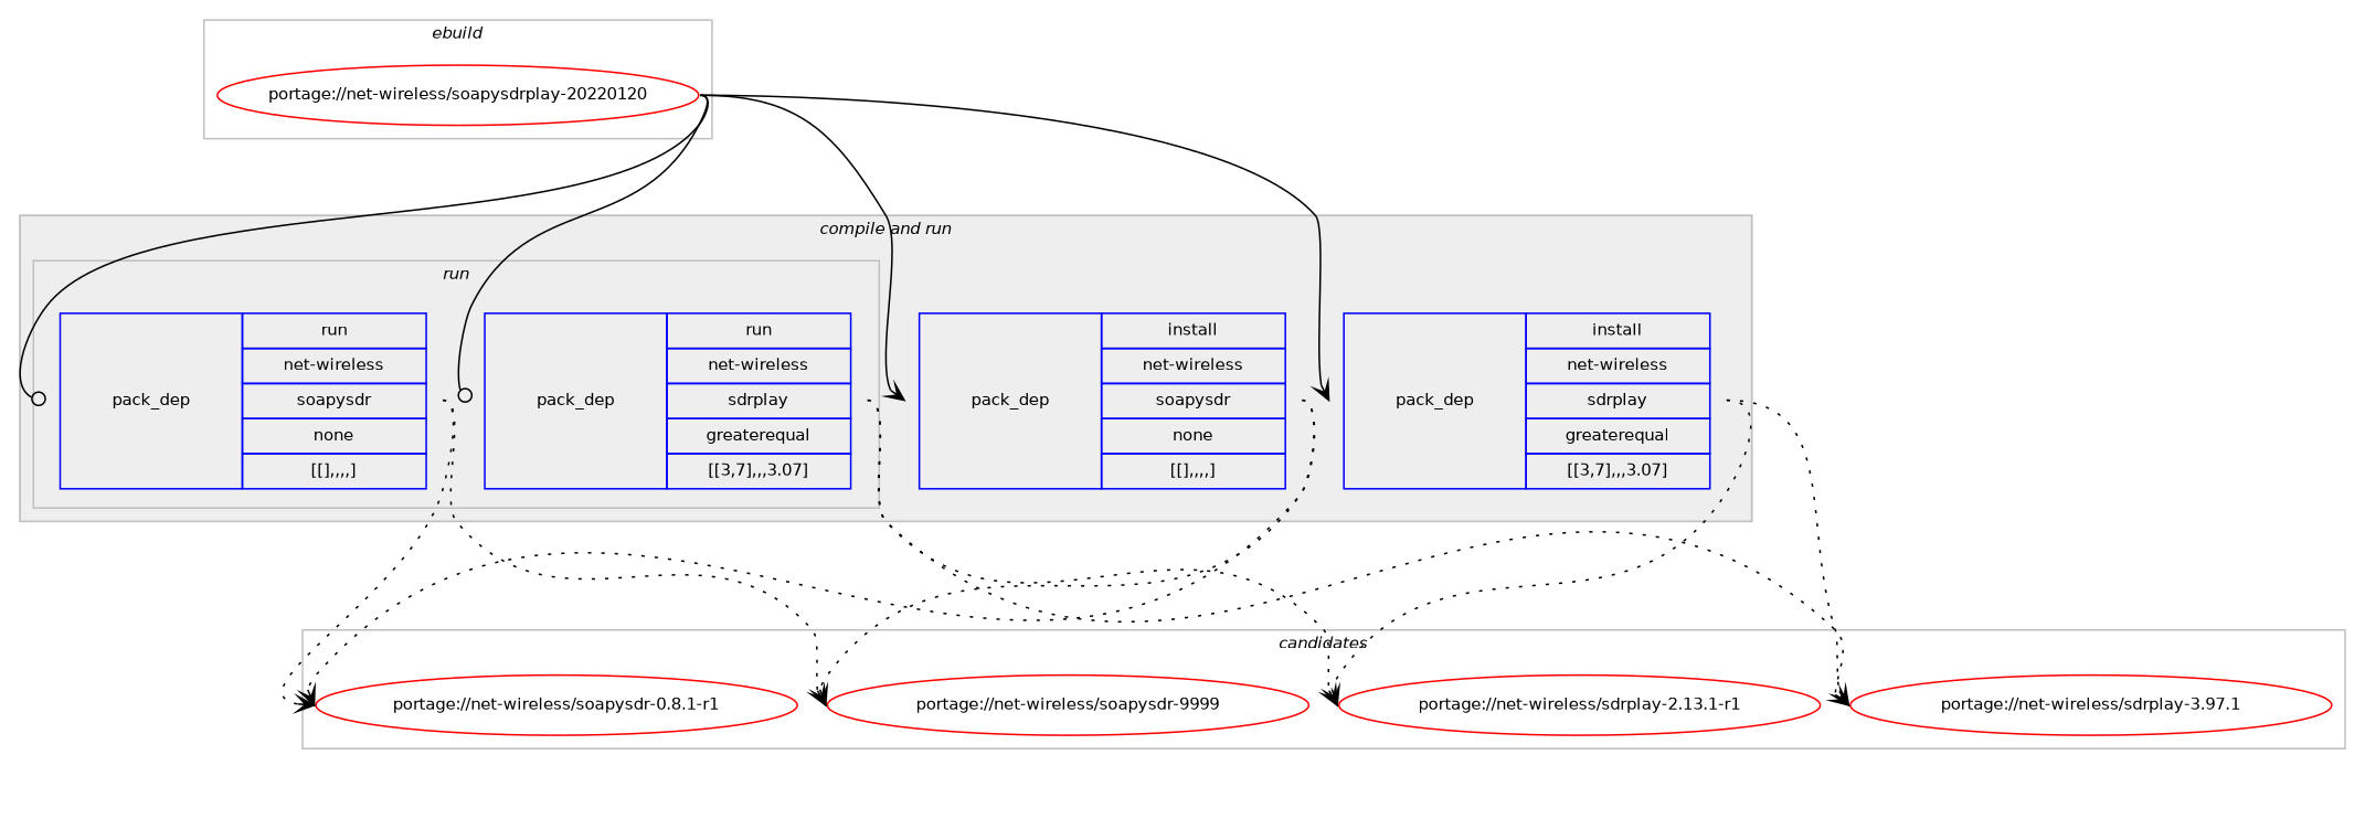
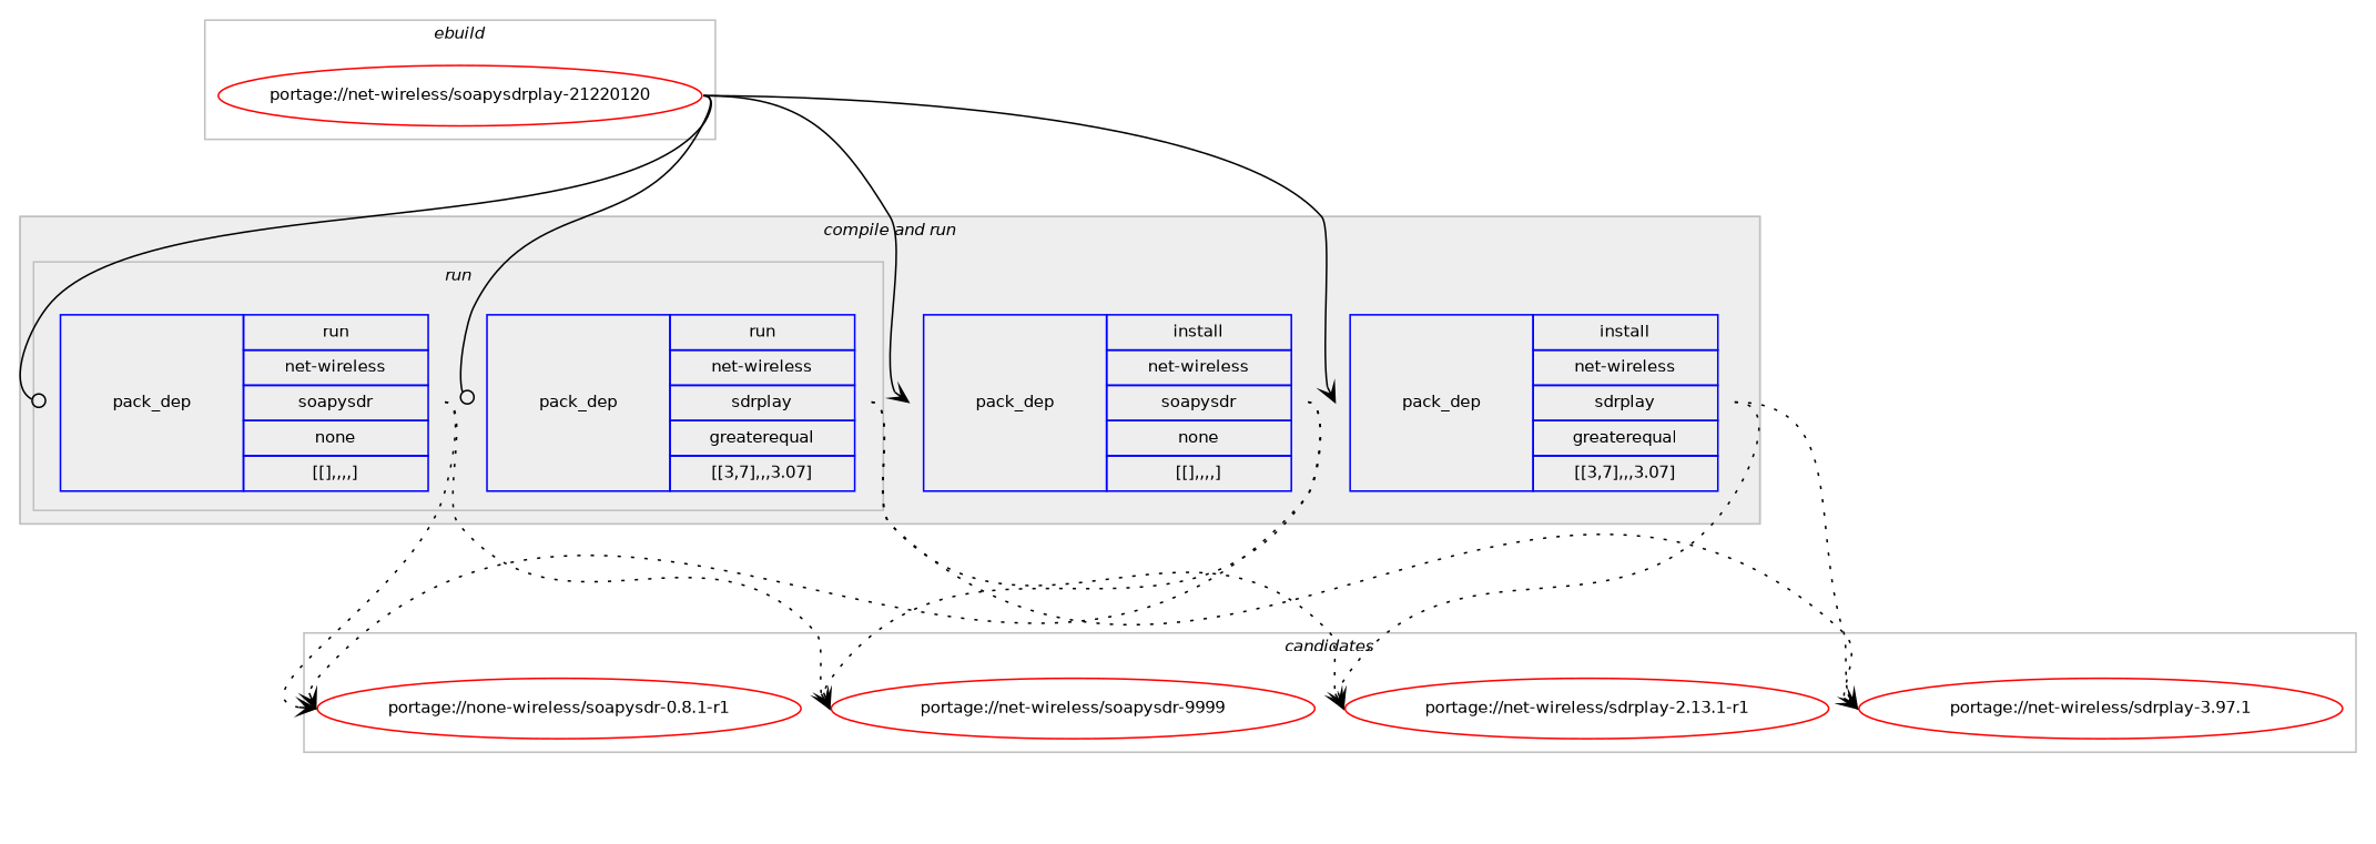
  digraph {
    compound=true
    concentrate=true
    fontname=Helvetica
    fontsize=10
    newrank=true
    rankdir=TB
    ranksep=1.5
    node [color=red fontname=Helvetica fontsize=10]
    edge [arrowhead=vee headport=w style=dotted tailport=e weight=100]
-   n1 [label="portage://net-wireless/soapysdrplay-20220120" width=4]
+   n1 [label="portage://net-wireless/soapysdrplay-21220120" width=4]
    n2 [color=blue label=<<TABLE BORDER="0" CELLBORDER="1" CELLSPACING="0" CELLPADDING="4" WIDTH="220"><TR><TD ROWSPAN="6" CELLPADDING="30">pack_dep</TD></TR><TR><TD WIDTH="110">install</TD></TR><TR><TD>net-wireless</TD></TR><TR><TD>sdrplay</TD></TR><TR><TD>greaterequal</TD></TR><TR><TD>[[3,7],,,3.07]</TD></TR></TABLE>> shape=none]
    n3 [color=blue label=<<TABLE BORDER="0" CELLBORDER="1" CELLSPACING="0" CELLPADDING="4" WIDTH="220"><TR><TD ROWSPAN="6" CELLPADDING="30">pack_dep</TD></TR><TR><TD WIDTH="110">install</TD></TR><TR><TD>net-wireless</TD></TR><TR><TD>soapysdr</TD></TR><TR><TD>none</TD></TR><TR><TD>[[],,,,]</TD></TR></TABLE>> shape=none]
    n4 [color=blue label=<<TABLE BORDER="0" CELLBORDER="1" CELLSPACING="0" CELLPADDING="4" WIDTH="220"><TR><TD ROWSPAN="6" CELLPADDING="30">pack_dep</TD></TR><TR><TD WIDTH="110">run</TD></TR><TR><TD>net-wireless</TD></TR><TR><TD>sdrplay</TD></TR><TR><TD>greaterequal</TD></TR><TR><TD>[[3,7],,,3.07]</TD></TR></TABLE>> shape=none]
    n5 [color=blue label=<<TABLE BORDER="0" CELLBORDER="1" CELLSPACING="0" CELLPADDING="4" WIDTH="220"><TR><TD ROWSPAN="6" CELLPADDING="30">pack_dep</TD></TR><TR><TD WIDTH="110">run</TD></TR><TR><TD>net-wireless</TD></TR><TR><TD>soapysdr</TD></TR><TR><TD>none</TD></TR><TR><TD>[[],,,,]</TD></TR></TABLE>> shape=none]
    n6 [label="portage://net-wireless/sdrplay-3.97.1" width=4]
    n7 [label="portage://net-wireless/sdrplay-2.13.1-r1" width=4]
    n8 [label="portage://net-wireless/soapysdr-9999" width=4]
-   n9 [label="portage://net-wireless/soapysdr-0.8.1-r1" width=4]
+   n9 [label="portage://none-wireless/soapysdr-0.8.1-r1" width=4]
    subgraph cluster_1 {
      color=gray
      label=<<i>ebuild</i>>
      n1
    }
    subgraph cluster_2 {
      color=gray
      label=<<i>dependencies</i>>
      subgraph cluster_3 {
        color=gray
        fillcolor="#eeeeee"
        label=<<i>compile</i>>
        style=filled
        subgraph sub_4 {
          color=gray
          fillcolor="#eeeeee"
          label=<<i>compile</i>>
          style=filled
          n2
        }
        subgraph sub_5 {
          color=gray
          fillcolor="#eeeeee"
          label=<<i>compile</i>>
          style=filled
          n3
        }
      }
      subgraph cluster_6 {
        color=gray
        fillcolor="#eeeeee"
        label=<<i>compile and run</i>>
        style=filled
      }
      subgraph cluster_7 {
        color=gray
        fillcolor="#eeeeee"
        label=<<i>run</i>>
        style=filled
        subgraph sub_8 {
          color=gray
          fillcolor="#eeeeee"
          label=<<i>run</i>>
          style=filled
          n4
        }
        subgraph sub_9 {
          color=gray
          fillcolor="#eeeeee"
          label=<<i>run</i>>
          style=filled
          n5
        }
      }
    }
    subgraph cluster_10 {
      color=gray
      label=<<i>candidates</i>>
      rank=same
      subgraph sub_11 {
        color=black
        label=<<i>candidates</i>>
        nodesep=1
        rank=same
        n6
        n7
      }
      subgraph sub_12 {
        color=black
        label=<<i>candidates</i>>
        nodesep=1
        rank=same
        n8
        n9
      }
      subgraph sub_13 {
        color=black
        label=<<i>candidates</i>>
        nodesep=1
        rank=same
        n6
        n7
      }
      subgraph sub_14 {
        color=black
        label=<<i>candidates</i>>
        nodesep=1
        rank=same
        n8
        n9
      }
    }
    n1 -> n2 [style=solid weight=20]
    n1 -> n3 [style=solid weight=20]
    n1 -> n4 [arrowhead=odot style=solid weight=20]
    n1 -> n5 [arrowhead=odot style=solid weight=20]
    n2 -> n6
    n2 -> n7
    n3 -> n8
    n3 -> n9
    n4 -> n6
    n4 -> n7
    n5 -> n8
    n5 -> n9
  }
